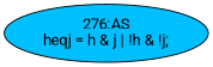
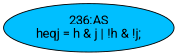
  strict digraph {
    fontname=Roboto
-   n1 [ast="<pyverilog.vparser.ast.Assign object at 0x7f14ceedfe10>" def_var="['heqj']" fillcolor=deepskyblue label="276:AS\nheqj = h & j | !h & !j;" statements="[]" style=filled typ=Assign use_var="['h', 'j', 'h', 'j']" fontname=Roboto]
+   n1 [ast="<pyverilog.vparser.ast.Assign object at 0x7f14ceedfe10>" def_var="['heqj']" fillcolor=deepskyblue label="236:AS\nheqj = h & j | !h & !j;" statements="[]" style=filled typ=Assign use_var="['h', 'j', 'h', 'j']" fontname=Roboto]
  }
